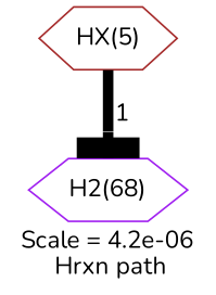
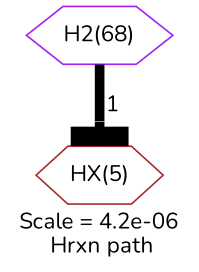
  digraph {
    fontname=Nunito
    label="Scale = 4.2e-06\l Hrxn path"
    node [fontname=Nunito shape=hexagon]
    n1 [label="HX(5)" color=brown]
    n2 [label="H2(68)" color=purple]
-   n1 -> n2 [arrowsize=3 color=black fontname=Nunito label=" 1" style="setlinewidth(6)" arrowhead=tee]
+   n2 -> n1 [arrowsize=3 color=black fontname=Nunito label=" 1" style="setlinewidth(6)" arrowhead=tee]
  }
